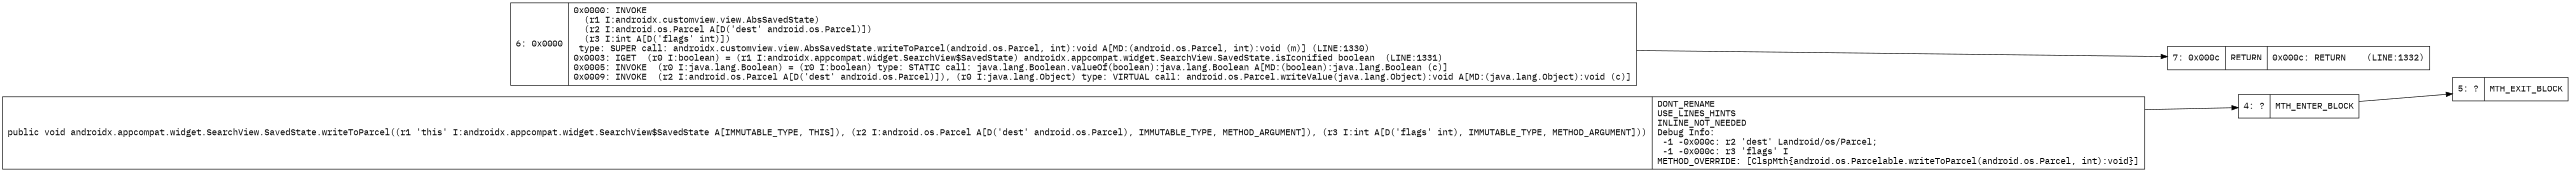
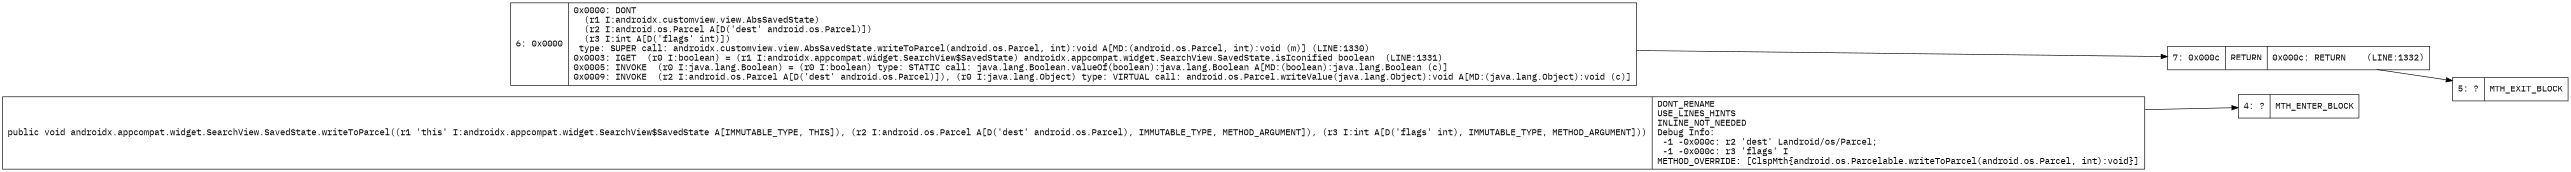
  digraph {
    fontname="IBM Plex Mono"
    rankdir=LR
    node [fontname="IBM Plex Mono" shape=record]
    edge [fontname="IBM Plex Mono"]
    n1 [label="{4\:\ ?|MTH_ENTER_BLOCK\l}"]
-   n2 [label="{6\:\ 0x0000|0x0000: INVOKE  \l  (r1 I:androidx.customview.view.AbsSavedState)\l  (r2 I:android.os.Parcel A[D('dest' android.os.Parcel)])\l  (r3 I:int A[D('flags' int)])\l type: SUPER call: androidx.customview.view.AbsSavedState.writeToParcel(android.os.Parcel, int):void A[MD:(android.os.Parcel, int):void (m)] (LINE:1330)\l0x0003: IGET  (r0 I:boolean) = (r1 I:androidx.appcompat.widget.SearchView$SavedState) androidx.appcompat.widget.SearchView.SavedState.isIconified boolean  (LINE:1331)\l0x0005: INVOKE  (r0 I:java.lang.Boolean) = (r0 I:boolean) type: STATIC call: java.lang.Boolean.valueOf(boolean):java.lang.Boolean A[MD:(boolean):java.lang.Boolean (c)]\l0x0009: INVOKE  (r2 I:android.os.Parcel A[D('dest' android.os.Parcel)]), (r0 I:java.lang.Object) type: VIRTUAL call: android.os.Parcel.writeValue(java.lang.Object):void A[MD:(java.lang.Object):void (c)]\l}"]
+   n2 [label="{6\:\ 0x0000|0x0000: DONT  \l  (r1 I:androidx.customview.view.AbsSavedState)\l  (r2 I:android.os.Parcel A[D('dest' android.os.Parcel)])\l  (r3 I:int A[D('flags' int)])\l type: SUPER call: androidx.customview.view.AbsSavedState.writeToParcel(android.os.Parcel, int):void A[MD:(android.os.Parcel, int):void (m)] (LINE:1330)\l0x0003: IGET  (r0 I:boolean) = (r1 I:androidx.appcompat.widget.SearchView$SavedState) androidx.appcompat.widget.SearchView.SavedState.isIconified boolean  (LINE:1331)\l0x0005: INVOKE  (r0 I:java.lang.Boolean) = (r0 I:boolean) type: STATIC call: java.lang.Boolean.valueOf(boolean):java.lang.Boolean A[MD:(boolean):java.lang.Boolean (c)]\l0x0009: INVOKE  (r2 I:android.os.Parcel A[D('dest' android.os.Parcel)]), (r0 I:java.lang.Object) type: VIRTUAL call: android.os.Parcel.writeValue(java.lang.Object):void A[MD:(java.lang.Object):void (c)]\l}"]
    n3 [label="{7\:\ 0x000c|RETURN\l|0x000c: RETURN    (LINE:1332)\l}"]
    n4 [label="{5\:\ ?|MTH_EXIT_BLOCK\l}"]
    n5 [label="{public void androidx.appcompat.widget.SearchView.SavedState.writeToParcel((r1 'this' I:androidx.appcompat.widget.SearchView$SavedState A[IMMUTABLE_TYPE, THIS]), (r2 I:android.os.Parcel A[D('dest' android.os.Parcel), IMMUTABLE_TYPE, METHOD_ARGUMENT]), (r3 I:int A[D('flags' int), IMMUTABLE_TYPE, METHOD_ARGUMENT]))  | DONT_RENAME\lUSE_LINES_HINTS\lINLINE_NOT_NEEDED\lDebug Info:\l  \-1 \-0x000c: r2 'dest' Landroid\/os\/Parcel;\l  \-1 \-0x000c: r3 'flags' I\lMETHOD_OVERRIDE: [ClspMth\{android.os.Parcelable.writeToParcel(android.os.Parcel, int):void\}]\l}"]
    n2 -> n3
-   n1 -> n4
+   n3 -> n4
    n5 -> n1
  }
